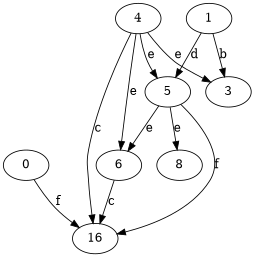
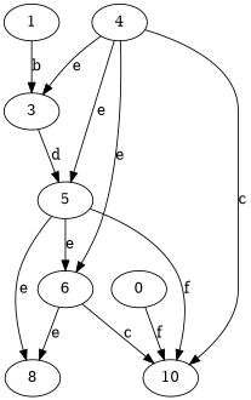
  strict digraph {
    0
-   10 [label=16]
+   10
    1
    3
    5
    6
    8
    4
    0 -> 10 [label=f]
    1 -> 3 [label=b]
-   1 -> 5 [label=d]
+   3 -> 5 [label=d]
    5 -> 10 [label=f]
    5 -> 6 [label=e]
    5 -> 8 [label=e]
    6 -> 10 [label=c]
+   6 -> 8 [label=e]
    4 -> 10 [label=c]
    4 -> 3 [label=e]
    4 -> 5 [label=e]
    4 -> 6 [label=e]
  }
